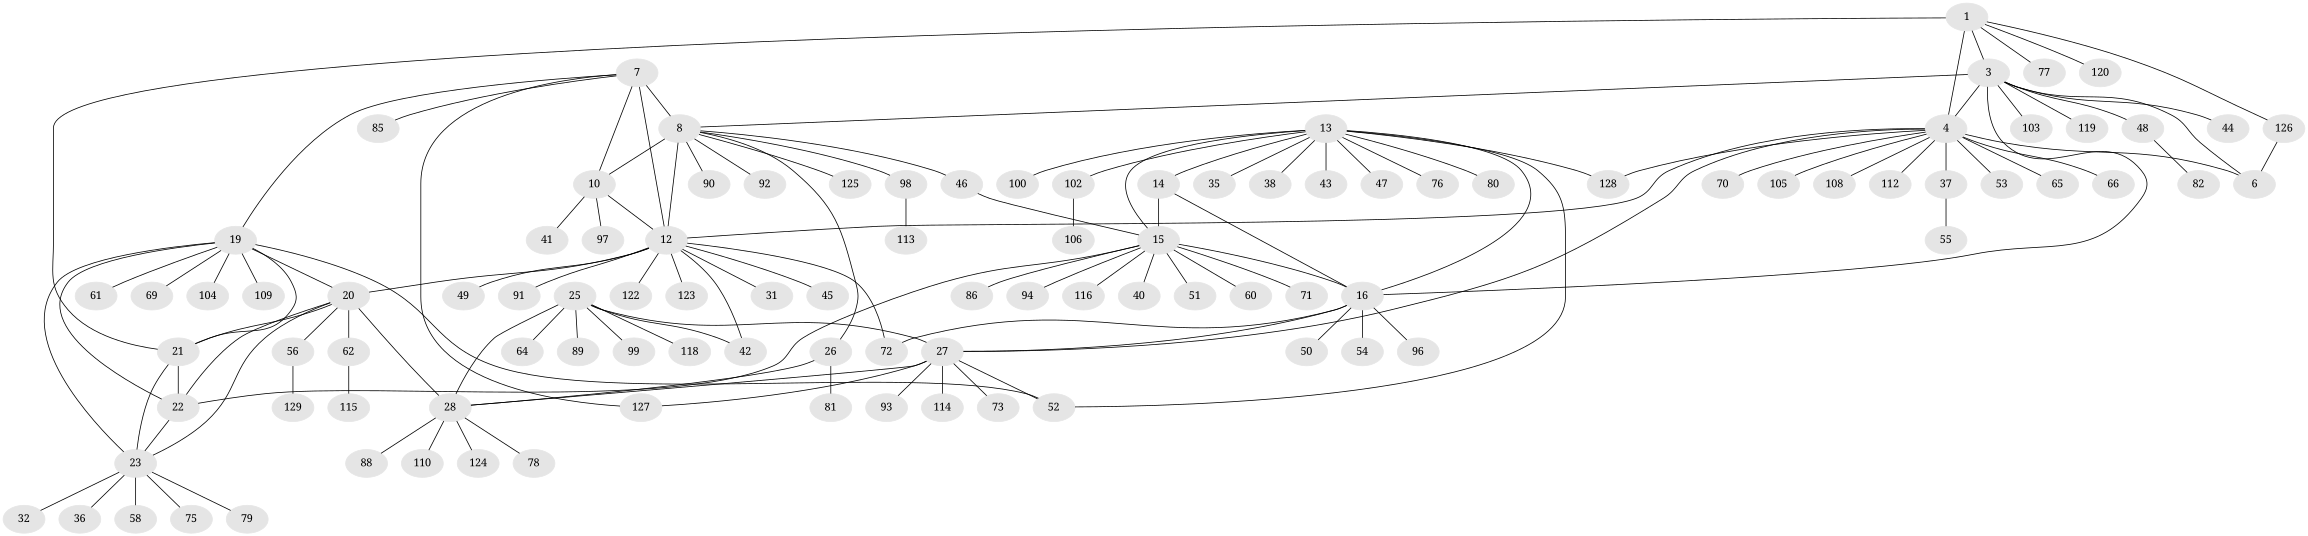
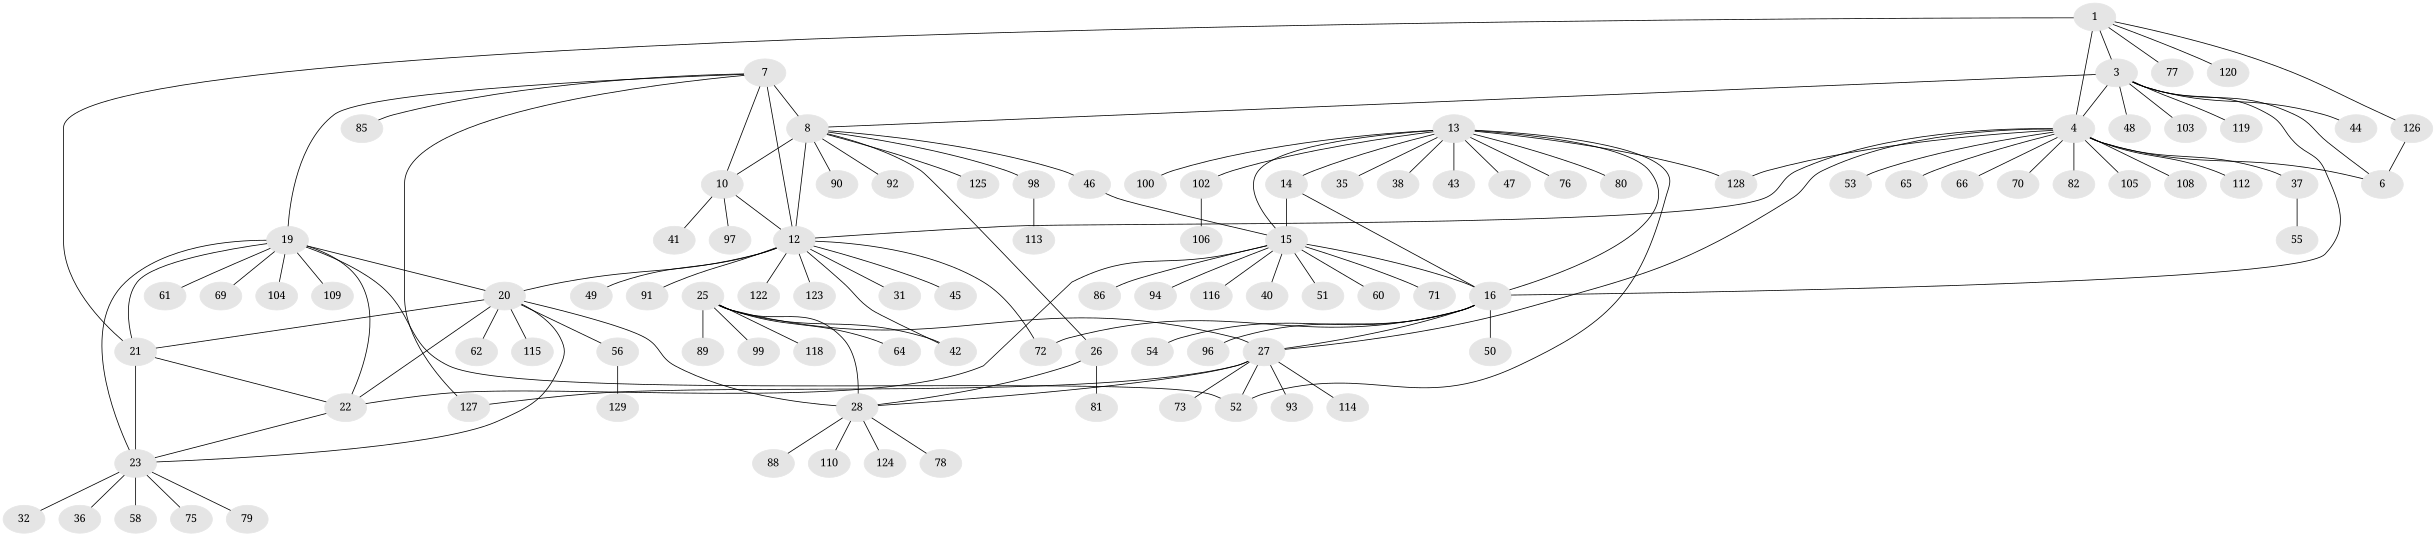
  graph {
    fontname="Noto Serif"
    node [color=gray90 fontname="Noto Serif" style=filled]
    edge [fontname="Noto Serif"]
    1 [super="+2"]
    3 [super="+39"]
    4 [super="+5"]
    21
    77 [super="+87"]
    120
    126
    6
    8 [super="+11"]
    16 [super="+17"]
    44 [super="+68"]
    48
    103
    119
    12 [super="+63"]
    27 [super="+34"]
    37
    53
    65
    66 [super="+101"]
    70 [super="+95"]
    82
    105
    108
    112
    128
    22
    23 [super="+74"]
    10 [super="+111"]
    26 [super="+59"]
    46
    90
    92
    98
    125
    72
    50
    54
    96
    20 [super="+107"]
    31
    42
    45
    49
    91
    122
    123
    127
    52 [super="+83"]
    28 [super="+30"]
    73 [super="+84"]
    93
    114
    55 [super="+121"]
    7 [super="+9"]
    19 [super="+24"]
    85
    41
    97
    61
    69
    104
    109
    15 [super="+18"]
    40
    51 [super="+117"]
    60
    71
    86
    94
    116
    81
    113
    56 [super="+67"]
    62
    115
    13 [super="+57"]
    14 [super="+33"]
    35
    38
    43
    47
    76
    80
    100
    102
    106
    32
    36
    58
    75
    79
    78
    88
    110
    124
    129
    25 [super="+29"]
    64
    89
    99
    118
    1 -- 3 [weight=2]
    1 -- 4 [weight=4]
    1 -- 21
    1 -- 77
    1 -- 120
    1 -- 126
    3 -- 4 [weight=2]
    3 -- 6
    3 -- 8
    3 -- 16
    3 -- 44
    3 -- 48
    3 -- 103
    3 -- 119
    4 -- 6 [weight=2]
    4 -- 12
    4 -- 27
    4 -- 37
    4 -- 53
    4 -- 65
    4 -- 66
    4 -- 70
-   48 -- 82
+   4 -- 82
    4 -- 105
    4 -- 108
    4 -- 112
    4 -- 128
    21 -- 22
    21 -- 23
    126 -- 6 [weight=2]
    8 -- 12 [weight=2]
    8 -- 10 [weight=2]
    8 -- 26
    8 -- 46
    8 -- 90
    8 -- 92
    8 -- 98
    8 -- 125
    16 -- 27
    16 -- 72
    16 -- 50
    16 -- 54
    16 -- 96
    12 -- 72
    12 -- 20
    12 -- 31
    12 -- 42
    12 -- 45
    12 -- 49
    12 -- 91
    12 -- 122
    12 -- 123
    27 -- 127
    27 -- 52
    27 -- 28 [weight=2]
    27 -- 73
    27 -- 93
    27 -- 114
    37 -- 55
    22 -- 23
    23 -- 32
    23 -- 36
    23 -- 58
    23 -- 75
    23 -- 79
    10 -- 12
    10 -- 41
    10 -- 97
    26 -- 28 [weight=2]
    26 -- 81
    46 -- 15
    98 -- 113
    20 -- 21
    20 -- 22
    20 -- 23
    20 -- 28
    20 -- 56
    20 -- 62
-   62 -- 115
+   20 -- 115
    28 -- 78
    28 -- 88
    28 -- 110
    28 -- 124
    7 -- 8 [weight=4]
    7 -- 12 [weight=2]
    7 -- 10 [weight=2]
    7 -- 127
    7 -- 19
    7 -- 85
    19 -- 21 [weight=2]
    19 -- 22 [weight=2]
    19 -- 23 [weight=2]
    19 -- 20 [weight=2]
    19 -- 52
    19 -- 61
    19 -- 69
    19 -- 104
    19 -- 109
    15 -- 16 [weight=4]
    15 -- 22
    15 -- 40
    15 -- 51
    15 -- 60
    15 -- 71
    15 -- 86
    15 -- 94
    15 -- 116
    56 -- 129
    13 -- 16 [weight=2]
    13 -- 128
    13 -- 52
    13 -- 15 [weight=2]
    13 -- 14
    13 -- 35
    13 -- 38
    13 -- 43
    13 -- 47
    13 -- 76
    13 -- 80
    13 -- 100
    13 -- 102
    14 -- 16 [weight=2]
    14 -- 15 [weight=2]
    102 -- 106
    25 -- 27 [weight=2]
    25 -- 42 [weight=2]
    25 -- 28 [weight=4]
    25 -- 64
    25 -- 89
    25 -- 99
    25 -- 118
  }
